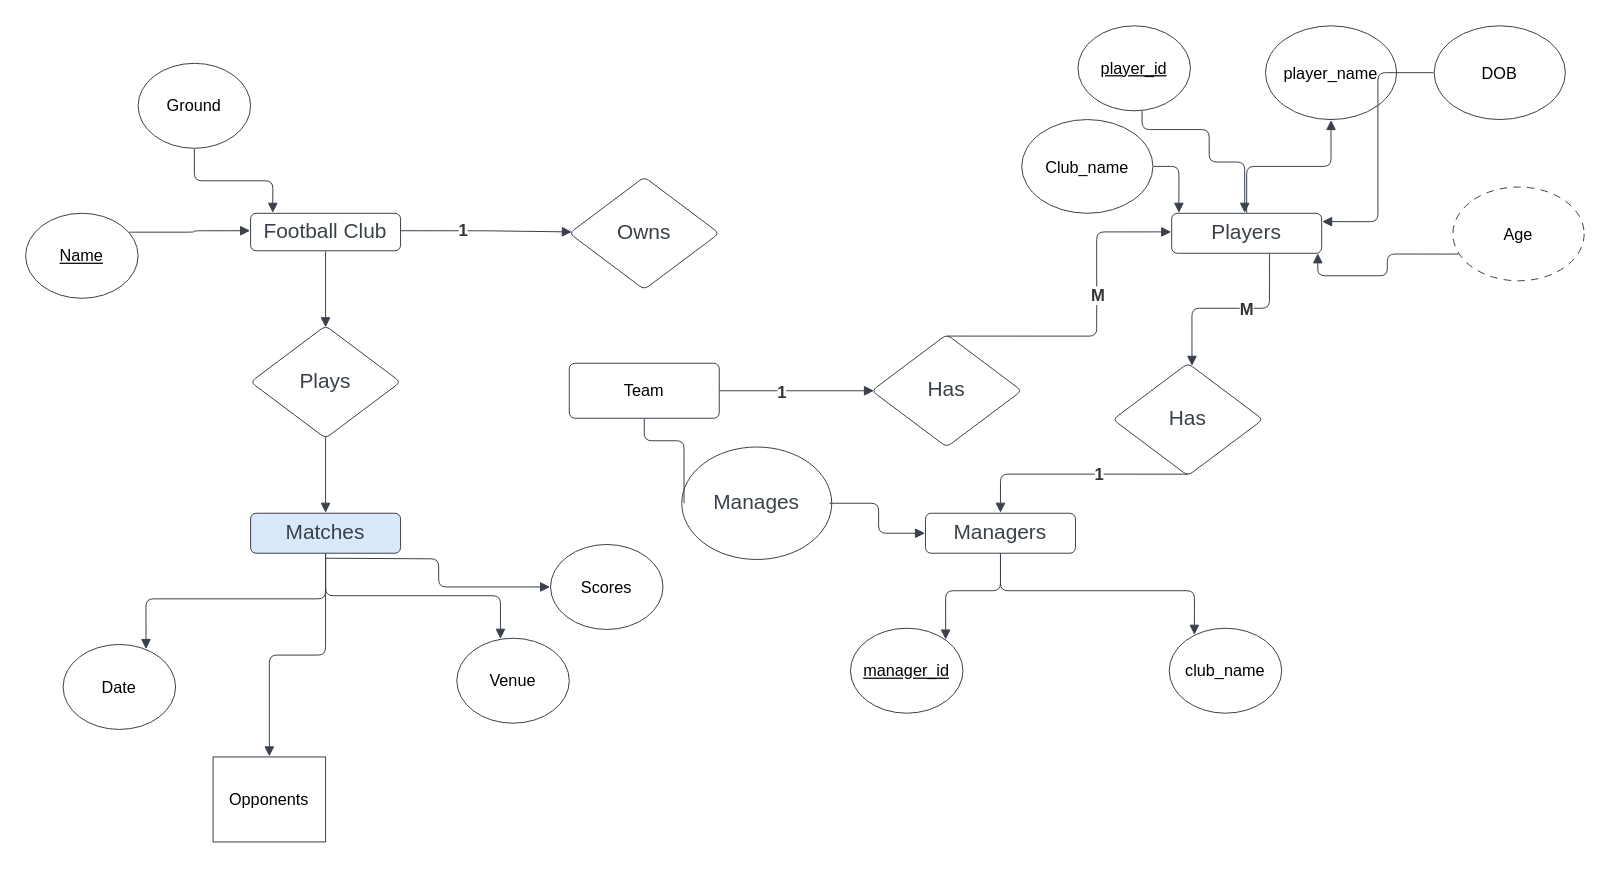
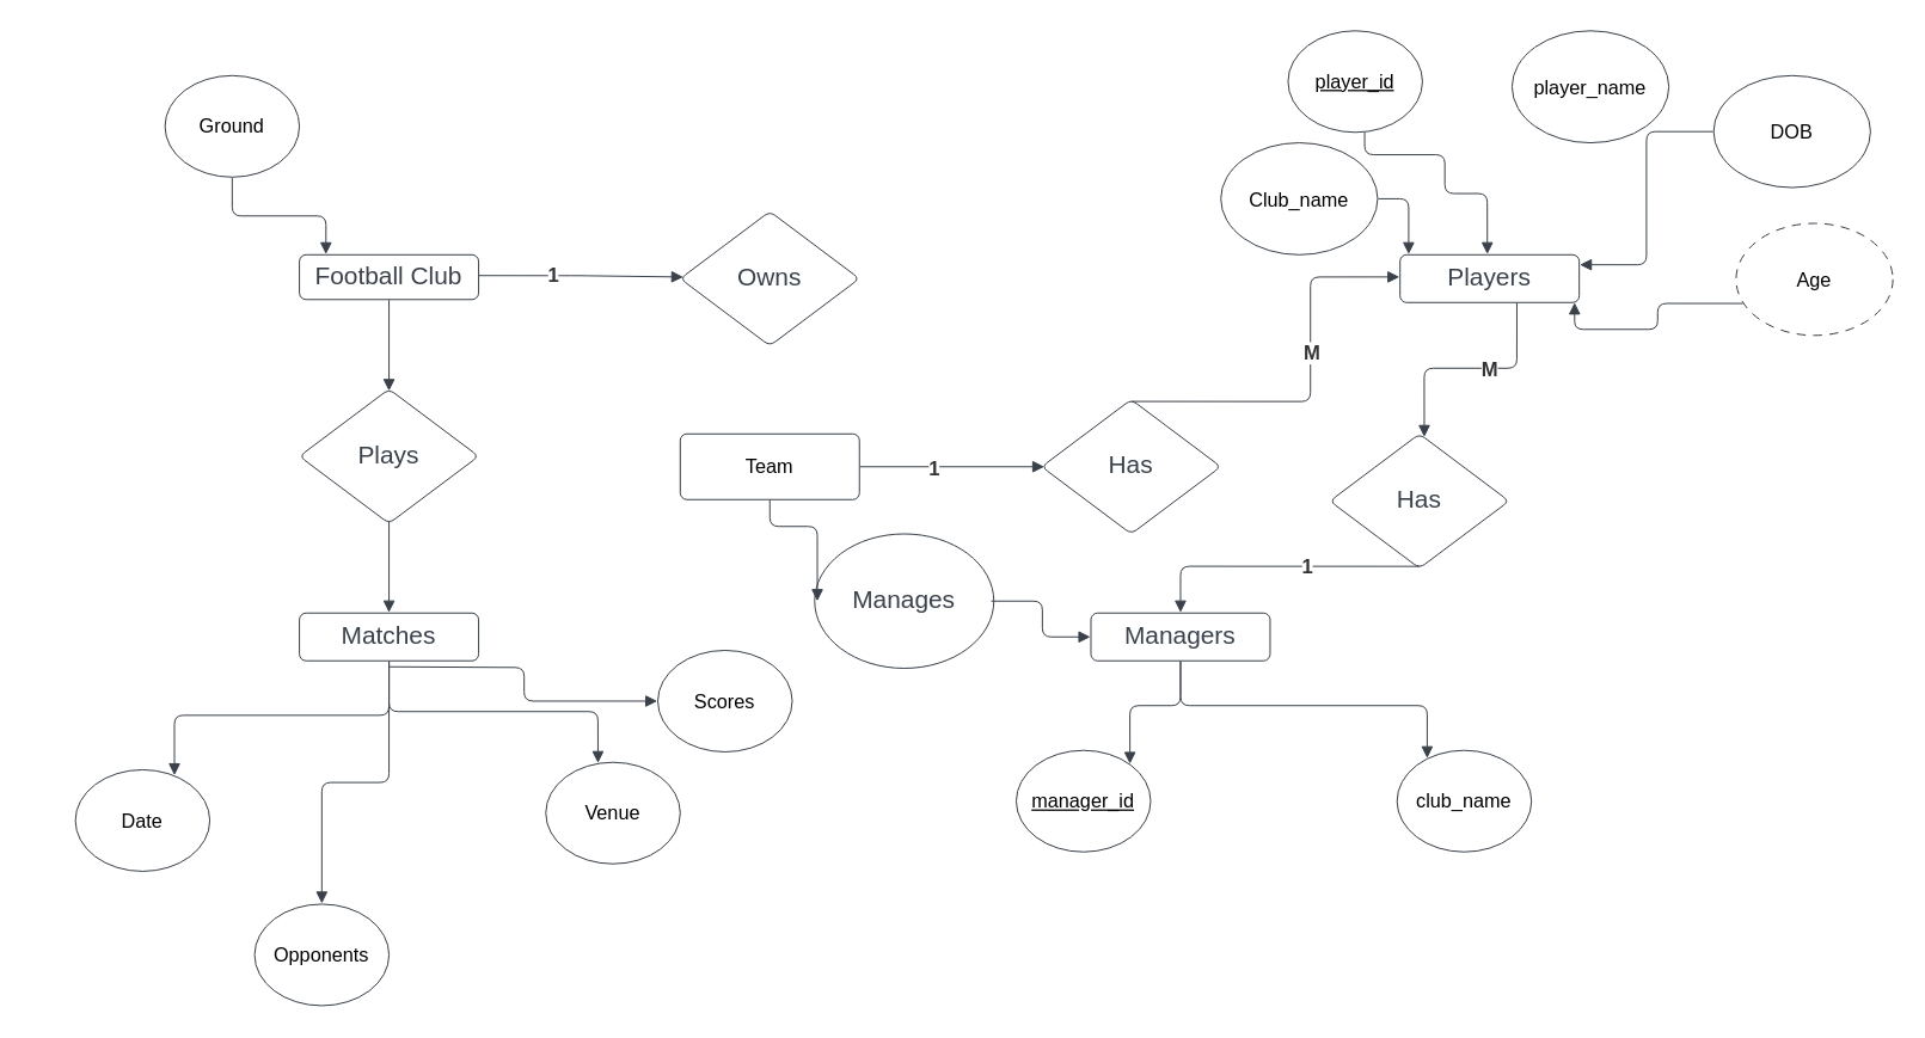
  <mxCell id="0" />
  <mxCell id="1" parent="0" />
  <mxCell id="2" value="Ground" style="html=1;overflow=block;blockSpacing=1;whiteSpace=wrap;ellipse;fontSize=13;spacing=3.8;strokeColor=#3a414a;strokeOpacity=100;rounded=1;absoluteArcSize=1;arcSize=9;strokeWidth=0.8;" vertex="1" parent="1"><mxGeometry x="110" y="50" width="90" height="68" as="geometry" /></mxCell>
- <mxCell id="3" value="Name" style="html=1;overflow=block;blockSpacing=1;whiteSpace=wrap;ellipse;fontSize=13;fontStyle=4;spacing=3.8;strokeColor=#3a414a;strokeOpacity=100;rounded=1;absoluteArcSize=1;arcSize=9;strokeWidth=0.8;" vertex="1" parent="1"><mxGeometry x="20" y="170" width="90" height="68" as="geometry" /></mxCell>
  <mxCell id="4" value="Football Club" style="html=1;overflow=block;blockSpacing=1;align=center;whiteSpace=wrap;fontSize=16.7;fontColor=#3a414a;spacing=0;strokeColor=#3a414a;strokeOpacity=100;rounded=1;absoluteArcSize=1;arcSize=9;strokeWidth=0.8;" vertex="1" parent="1"><mxGeometry x="200" y="170" width="120" height="30" as="geometry" /></mxCell>
  <mxCell id="5" value="Plays" style="html=1;overflow=block;blockSpacing=1;whiteSpace=wrap;rhombus;fontSize=16.7;fontColor=#3a414a;spacing=3.8;strokeColor=#3a414a;strokeOpacity=100;rounded=1;absoluteArcSize=1;arcSize=9;strokeWidth=0.8;" vertex="1" parent="1"><mxGeometry x="200" y="260" width="120" height="90" as="geometry" /></mxCell>
- <mxCell id="6" value="Matches" style="html=1;overflow=block;blockSpacing=1;align=center;whiteSpace=wrap;fontSize=16.7;fontColor=#3a414a;spacing=0;strokeColor=#3a414a;strokeOpacity=100;rounded=1;absoluteArcSize=1;arcSize=9;strokeWidth=0.8;fillColor=#dae8fc;" vertex="1" parent="1"><mxGeometry x="200" y="410" width="120" height="32" as="geometry" /></mxCell>
+ <mxCell id="6" value="Matches" style="html=1;overflow=block;blockSpacing=1;align=center;whiteSpace=wrap;fontSize=16.7;fontColor=#3a414a;spacing=0;strokeColor=#3a414a;strokeOpacity=100;rounded=1;absoluteArcSize=1;arcSize=9;strokeWidth=0.8;" vertex="1" parent="1"><mxGeometry x="200" y="410" width="120" height="32" as="geometry" /></mxCell>
  <mxCell id="7" value="Owns" style="html=1;overflow=block;blockSpacing=1;whiteSpace=wrap;rhombus;fontSize=16.7;fontColor=#3a414a;spacing=3.8;strokeColor=#3a414a;strokeOpacity=100;rounded=1;absoluteArcSize=1;arcSize=9;strokeWidth=0.8;" vertex="1" parent="1"><mxGeometry x="455" y="141" width="120" height="90" as="geometry" /></mxCell>
  <mxCell id="8" value="Players" style="html=1;overflow=block;blockSpacing=1;align=center;whiteSpace=wrap;fontSize=16.7;fontColor=#3a414a;spacing=0;strokeColor=#3a414a;strokeOpacity=100;rounded=1;absoluteArcSize=1;arcSize=9;strokeWidth=0.8;" vertex="1" parent="1"><mxGeometry x="937" y="170" width="120" height="32" as="geometry" /></mxCell>
- <mxCell id="9" value="Managers" style="html=1;overflow=block;blockSpacing=1;align=center;whiteSpace=wrap;fontSize=16.7;fontColor=#3a414a;spacing=0;strokeColor=#3a414a;strokeOpacity=100;rounded=1;absoluteArcSize=1;arcSize=9;strokeWidth=0.8;" vertex="1" parent="1"><mxGeometry x="740" y="410" width="120" height="32" as="geometry" /></mxCell>
+ <mxCell id="9" value="Managers" style="html=1;overflow=block;blockSpacing=1;align=center;whiteSpace=wrap;fontSize=16.7;fontColor=#3a414a;spacing=0;strokeColor=#3a414a;strokeOpacity=100;rounded=1;absoluteArcSize=1;arcSize=9;strokeWidth=0.8;" vertex="1" parent="1"><mxGeometry x="730" y="410" width="120" height="32" as="geometry" /></mxCell>
  <mxCell id="10" value="Has" style="html=1;overflow=block;blockSpacing=1;whiteSpace=wrap;rhombus;fontSize=16.7;fontColor=#3a414a;spacing=3.8;strokeColor=#3a414a;strokeOpacity=100;rounded=1;absoluteArcSize=1;arcSize=9;strokeWidth=0.8;" vertex="1" parent="1"><mxGeometry x="890" y="290" width="120" height="90" as="geometry" /></mxCell>
  <mxCell id="11" value="manager_id" style="html=1;overflow=block;blockSpacing=1;whiteSpace=wrap;ellipse;fontSize=13;fontStyle=4;spacing=3.8;strokeColor=#3a414a;strokeOpacity=100;rounded=1;absoluteArcSize=1;arcSize=9;strokeWidth=0.8;" vertex="1" parent="1"><mxGeometry x="680" y="502" width="90" height="68" as="geometry" /></mxCell>
  <mxCell id="12" value="club_name" style="html=1;overflow=block;blockSpacing=1;whiteSpace=wrap;ellipse;fontSize=13;spacing=3.8;strokeColor=#3a414a;strokeOpacity=100;rounded=1;absoluteArcSize=1;arcSize=9;strokeWidth=0.8;" vertex="1" parent="1"><mxGeometry x="935" y="502" width="90" height="68" as="geometry" /></mxCell>
  <mxCell id="13" value="player_id" style="html=1;overflow=block;blockSpacing=1;whiteSpace=wrap;ellipse;fontSize=13;fontStyle=4;spacing=3.8;strokeColor=#3a414a;strokeOpacity=100;rounded=1;absoluteArcSize=1;arcSize=9;strokeWidth=0.8;" vertex="1" parent="1"><mxGeometry x="862" y="20" width="90" height="68" as="geometry" /></mxCell>
  <mxCell id="14" value="player_name" style="html=1;overflow=block;blockSpacing=1;whiteSpace=wrap;ellipse;fontSize=13;spacing=3.8;strokeColor=#3a414a;strokeOpacity=100;rounded=1;absoluteArcSize=1;arcSize=9;strokeWidth=0.8;" vertex="1" parent="1"><mxGeometry x="1012" y="20" width="105" height="75" as="geometry" /></mxCell>
- <mxCell id="15" value="DOB" style="html=1;overflow=block;blockSpacing=1;whiteSpace=wrap;ellipse;fontSize=13;spacing=3.8;strokeColor=#3a414a;strokeOpacity=100;rounded=1;absoluteArcSize=1;arcSize=9;strokeWidth=0.8;" vertex="1" parent="1"><mxGeometry x="1147" y="20" width="105" height="75" as="geometry" /></mxCell>
+ <mxCell id="15" value="DOB" style="html=1;overflow=block;blockSpacing=1;whiteSpace=wrap;ellipse;fontSize=13;spacing=3.8;strokeColor=#3a414a;strokeOpacity=100;rounded=1;absoluteArcSize=1;arcSize=9;strokeWidth=0.8;" vertex="1" parent="1"><mxGeometry x="1147" y="50" width="105" height="75" as="geometry" /></mxCell>
  <mxCell id="16" value="Age" style="html=1;overflow=block;blockSpacing=1;whiteSpace=wrap;ellipse;fontSize=13;spacing=3.8;strokeColor=#3a414a;strokeOpacity=100;rounded=1;absoluteArcSize=1;arcSize=9;dashed=1;fixDash=1;dashPattern=6 5;strokeWidth=0.8;" vertex="1" parent="1"><mxGeometry x="1162" y="149" width="105" height="75" as="geometry" /></mxCell>
  <mxCell id="17" value="Club_name" style="html=1;overflow=block;blockSpacing=1;whiteSpace=wrap;ellipse;fontSize=13;spacing=3.8;strokeColor=#3a414a;strokeOpacity=100;rounded=1;absoluteArcSize=1;arcSize=9;strokeWidth=0.8;" vertex="1" parent="1"><mxGeometry x="817" y="95" width="105" height="75" as="geometry" /></mxCell>
  <mxCell id="18" value="" style="html=1;jettySize=18;whiteSpace=wrap;fontSize=13;strokeColor=#3a414a;strokeOpacity=100;strokeWidth=0.8;rounded=1;arcSize=12;edgeStyle=orthogonalEdgeStyle;startArrow=none;endArrow=block;endFill=1;exitX=0.5;exitY=1.006;exitPerimeter=0;entryX=0.148;entryY=-0.012;entryPerimeter=0;" edge="1" parent="1" source="2" target="4"><mxGeometry width="100" height="100" relative="1" as="geometry"><Array as="points" /></mxGeometry></mxCell>
- <mxCell id="19" value="" style="html=1;jettySize=18;whiteSpace=wrap;fontSize=13;strokeColor=#3a414a;strokeOpacity=100;strokeWidth=0.8;rounded=1;arcSize=12;edgeStyle=orthogonalEdgeStyle;startArrow=none;endArrow=block;endFill=1;exitX=0.921;exitY=0.222;exitPerimeter=0;entryX=-0.003;entryY=0.465;entryPerimeter=0;" edge="1" parent="1" source="3" target="4"><mxGeometry width="100" height="100" relative="1" as="geometry"><Array as="points" /></mxGeometry></mxCell>
  <mxCell id="20" value="" style="html=1;jettySize=18;whiteSpace=wrap;fontSize=13;strokeColor=#3a414a;strokeOpacity=100;strokeWidth=0.8;rounded=1;arcSize=12;edgeStyle=orthogonalEdgeStyle;startArrow=none;endArrow=block;endFill=1;exitX=1.003;exitY=0.465;exitPerimeter=0;entryX=0.017;entryY=0.488;entryPerimeter=0;" edge="1" parent="1" source="4" target="7"><mxGeometry width="100" height="100" relative="1" as="geometry"><Array as="points" /></mxGeometry></mxCell>
  <mxCell id="21" value="1" style="text;html=1;resizable=0;labelBackgroundColor=default;align=center;verticalAlign=middle;fontStyle=1;fontColor=#333333;fontSize=13.3;" vertex="1" parent="20"><mxGeometry x="-0.292" relative="1" as="geometry" /></mxCell>
  <mxCell id="22" value="" style="html=1;jettySize=18;whiteSpace=wrap;fontSize=13;strokeColor=#3a414a;strokeOpacity=100;strokeWidth=0.8;rounded=1;arcSize=12;edgeStyle=orthogonalEdgeStyle;startArrow=none;endArrow=block;endFill=1;exitX=1.003;exitY=0.5;exitPerimeter=0;entryX=0.015;entryY=0.5;entryPerimeter=0;" edge="1" parent="1" source="47" target="48"><mxGeometry width="100" height="100" relative="1" as="geometry"><Array as="points" /></mxGeometry></mxCell>
  <mxCell id="23" value="1" style="text;html=1;resizable=0;labelBackgroundColor=default;align=center;verticalAlign=middle;fontStyle=1;fontColor=#333333;fontSize=13.3;" vertex="1" parent="22"><mxGeometry x="-0.212" relative="1" as="geometry" /></mxCell>
  <mxCell id="24" value="" style="html=1;jettySize=18;whiteSpace=wrap;fontSize=13;strokeColor=#3a414a;strokeOpacity=100;strokeWidth=0.8;rounded=1;arcSize=12;edgeStyle=orthogonalEdgeStyle;startArrow=none;endArrow=block;endFill=1;exitX=0.5;exitY=0.014;exitPerimeter=0;entryX=-0.003;entryY=0.465;entryPerimeter=0;" edge="1" parent="1" source="48" target="8"><mxGeometry width="100" height="100" relative="1" as="geometry"><Array as="points" /></mxGeometry></mxCell>
  <mxCell id="25" value="M" style="text;html=1;resizable=0;labelBackgroundColor=default;align=center;verticalAlign=middle;fontStyle=1;fontColor=#333333;fontSize=13.3;" vertex="1" parent="24"><mxGeometry x="0.163" relative="1" as="geometry" /></mxCell>
  <mxCell id="26" value="" style="html=1;jettySize=18;whiteSpace=wrap;fontSize=13;strokeColor=#3a414a;strokeOpacity=100;strokeWidth=0.8;rounded=1;arcSize=12;edgeStyle=orthogonalEdgeStyle;startArrow=none;endArrow=block;endFill=1;exitX=0.5;exitY=1.012;exitPerimeter=0;entryX=0.5;entryY=0.014;entryPerimeter=0;" edge="1" parent="1" source="4" target="5"><mxGeometry width="100" height="100" relative="1" as="geometry"><Array as="points" /></mxGeometry></mxCell>
  <mxCell id="27" value="" style="html=1;jettySize=18;whiteSpace=wrap;fontSize=13;strokeColor=#3a414a;strokeOpacity=100;strokeWidth=0.8;rounded=1;arcSize=12;edgeStyle=orthogonalEdgeStyle;startArrow=none;endArrow=block;endFill=1;exitX=0.5;exitY=0.986;exitPerimeter=0;entryX=0.5;entryY=-0.012;entryPerimeter=0;" edge="1" parent="1" source="5" target="6"><mxGeometry width="100" height="100" relative="1" as="geometry"><Array as="points" /></mxGeometry></mxCell>
- <mxCell id="28" value="" style="html=1;jettySize=18;whiteSpace=wrap;fontSize=13;strokeColor=#3a414a;strokeOpacity=100;strokeWidth=0.8;rounded=1;arcSize=12;edgeStyle=orthogonalEdgeStyle;startArrow=none;endArrow=block;endFill=1;exitX=0.5;exitY=-0.012;exitPerimeter=0;entryX=0.5;entryY=1.005;entryPerimeter=0;" edge="1" parent="1" source="8" target="14"><mxGeometry width="100" height="100" relative="1" as="geometry"><Array as="points" /></mxGeometry></mxCell>
  <mxCell id="29" value="" style="html=1;jettySize=18;whiteSpace=wrap;fontSize=13;strokeColor=#3a414a;strokeOpacity=100;strokeWidth=0.8;rounded=1;arcSize=12;edgeStyle=orthogonalEdgeStyle;startArrow=none;endArrow=block;endFill=1;exitX=0.57;exitY=1;exitPerimeter=0;entryX=0.487;entryY=-0.012;entryPerimeter=0;" edge="1" parent="1" source="13" target="8"><mxGeometry width="100" height="100" relative="1" as="geometry"><Array as="points"><mxPoint x="913" y="103" /><mxPoint x="967" y="103" /><mxPoint x="967" y="129" /><mxPoint x="995" y="129" /></Array></mxGeometry></mxCell>
  <mxCell id="30" value="" style="html=1;jettySize=18;whiteSpace=wrap;fontSize=13;strokeColor=#3a414a;strokeOpacity=100;strokeWidth=0.8;rounded=1;arcSize=12;edgeStyle=orthogonalEdgeStyle;startArrow=none;endArrow=block;endFill=1;exitX=1.004;exitY=0.5;exitPerimeter=0;entryX=0.048;entryY=-0.012;entryPerimeter=0;" edge="1" parent="1" source="17" target="8"><mxGeometry width="100" height="100" relative="1" as="geometry"><Array as="points" /></mxGeometry></mxCell>
  <mxCell id="31" value="" style="html=1;jettySize=18;whiteSpace=wrap;fontSize=13;strokeColor=#3a414a;strokeOpacity=100;strokeWidth=0.8;rounded=1;arcSize=12;edgeStyle=orthogonalEdgeStyle;startArrow=none;endArrow=block;endFill=1;exitX=-0.004;exitY=0.5;exitPerimeter=0;entryX=1.003;entryY=0.209;entryPerimeter=0;" edge="1" parent="1" source="15" target="8"><mxGeometry width="100" height="100" relative="1" as="geometry"><Array as="points" /></mxGeometry></mxCell>
  <mxCell id="32" value="" style="html=1;jettySize=18;whiteSpace=wrap;fontSize=13;strokeColor=#3a414a;strokeOpacity=100;strokeWidth=0.8;rounded=1;arcSize=12;edgeStyle=orthogonalEdgeStyle;startArrow=none;endArrow=block;endFill=1;exitX=0.044;exitY=0.715;exitPerimeter=0;entryX=0.974;entryY=1;entryPerimeter=0;" edge="1" parent="1" source="16" target="8"><mxGeometry width="100" height="100" relative="1" as="geometry"><Array as="points" /></mxGeometry></mxCell>
  <mxCell id="33" value="" style="html=1;jettySize=18;whiteSpace=wrap;fontSize=13;strokeColor=#3a414a;strokeOpacity=100;strokeWidth=0.8;rounded=1;arcSize=12;edgeStyle=orthogonalEdgeStyle;startArrow=none;endArrow=block;endFill=1;exitX=0.652;exitY=1.012;exitPerimeter=0;entryX=0.527;entryY=0.023;entryPerimeter=0;" edge="1" parent="1" source="8" target="10"><mxGeometry width="100" height="100" relative="1" as="geometry"><Array as="points" /></mxGeometry></mxCell>
  <mxCell id="34" value="M" style="text;html=1;resizable=0;labelBackgroundColor=default;align=center;verticalAlign=middle;fontStyle=1;fontColor=#333333;fontSize=13.3;" vertex="1" parent="33"><mxGeometry x="-0.184" relative="1" as="geometry" /></mxCell>
  <mxCell id="35" value="" style="html=1;jettySize=18;whiteSpace=wrap;fontSize=13;strokeColor=#3a414a;strokeOpacity=100;strokeWidth=0.8;rounded=1;arcSize=12;edgeStyle=orthogonalEdgeStyle;startArrow=none;endArrow=block;endFill=1;exitX=0.5;exitY=0.986;exitPerimeter=0;entryX=0.5;entryY=-0.012;entryPerimeter=0;" edge="1" parent="1" source="10" target="9"><mxGeometry width="100" height="100" relative="1" as="geometry"><Array as="points" /></mxGeometry></mxCell>
  <mxCell id="36" value="1" style="text;html=1;resizable=0;labelBackgroundColor=default;align=center;verticalAlign=middle;fontStyle=1;fontColor=#333333;fontSize=13.3;" vertex="1" parent="35"><mxGeometry x="-0.2" relative="1" as="geometry" /></mxCell>
  <mxCell id="37" value="" style="html=1;jettySize=18;whiteSpace=wrap;fontSize=13;strokeColor=#3a414a;strokeOpacity=100;strokeWidth=0.8;rounded=1;arcSize=12;edgeStyle=orthogonalEdgeStyle;startArrow=none;endArrow=block;endFill=1;exitX=0.5;exitY=1.012;exitPerimeter=0;entryX=0.846;entryY=0.133;entryPerimeter=0;" edge="1" parent="1" source="9" target="11"><mxGeometry width="100" height="100" relative="1" as="geometry"><Array as="points" /></mxGeometry></mxCell>
  <mxCell id="38" value="" style="html=1;jettySize=18;whiteSpace=wrap;fontSize=13;strokeColor=#3a414a;strokeOpacity=100;strokeWidth=0.8;rounded=1;arcSize=12;edgeStyle=orthogonalEdgeStyle;startArrow=none;endArrow=block;endFill=1;exitX=0.5;exitY=1.012;exitPerimeter=0;entryX=0.224;entryY=0.077;entryPerimeter=0;" edge="1" parent="1" source="9" target="12"><mxGeometry width="100" height="100" relative="1" as="geometry"><Array as="points" /></mxGeometry></mxCell>
  <mxCell id="39" value="Date" style="html=1;overflow=block;blockSpacing=1;whiteSpace=wrap;ellipse;fontSize=13;spacing=3.8;strokeColor=#3a414a;strokeOpacity=100;rounded=1;absoluteArcSize=1;arcSize=9;strokeWidth=0.8;" vertex="1" parent="1"><mxGeometry x="50" y="515" width="90" height="68" as="geometry" /></mxCell>
- <mxCell id="40" value="Opponents" style="html=1;overflow=block;blockSpacing=1;whiteSpace=wrap;fontSize=13;spacing=3.8;strokeColor=#3a414a;strokeOpacity=100;absoluteArcSize=1;arcSize=9;strokeWidth=0.8;rounded=0;" vertex="1" parent="1"><mxGeometry x="170" y="605" width="90" height="68" as="geometry" /></mxCell>
+ <mxCell id="40" value="Opponents" style="html=1;overflow=block;blockSpacing=1;whiteSpace=wrap;ellipse;fontSize=13;spacing=3.8;strokeColor=#3a414a;strokeOpacity=100;rounded=1;absoluteArcSize=1;arcSize=9;strokeWidth=0.8;" vertex="1" parent="1"><mxGeometry x="170" y="605" width="90" height="68" as="geometry" /></mxCell>
  <mxCell id="41" value="Venue" style="html=1;overflow=block;blockSpacing=1;whiteSpace=wrap;ellipse;fontSize=13;spacing=3.8;strokeColor=#3a414a;strokeOpacity=100;rounded=1;absoluteArcSize=1;arcSize=9;strokeWidth=0.8;" vertex="1" parent="1"><mxGeometry x="365" y="510" width="90" height="68" as="geometry" /></mxCell>
  <mxCell id="42" value="Scores" style="html=1;overflow=block;blockSpacing=1;whiteSpace=wrap;ellipse;fontSize=13;spacing=3.8;strokeColor=#3a414a;strokeOpacity=100;rounded=1;absoluteArcSize=1;arcSize=9;strokeWidth=0.8;" vertex="1" parent="1"><mxGeometry x="440" y="435" width="90" height="68" as="geometry" /></mxCell>
  <mxCell id="43" value="" style="html=1;jettySize=18;whiteSpace=wrap;fontSize=13;strokeColor=#3a414a;strokeOpacity=100;strokeWidth=0.8;rounded=1;arcSize=12;edgeStyle=orthogonalEdgeStyle;startArrow=none;endArrow=block;endFill=1;exitX=0.5;exitY=1.012;exitPerimeter=0;entryX=0.737;entryY=0.054;entryPerimeter=0;" edge="1" parent="1" source="6" target="39"><mxGeometry width="100" height="100" relative="1" as="geometry"><Array as="points" /></mxGeometry></mxCell>
  <mxCell id="44" value="" style="html=1;jettySize=18;whiteSpace=wrap;fontSize=13;strokeColor=#3a414a;strokeOpacity=100;strokeWidth=0.8;rounded=1;arcSize=12;edgeStyle=orthogonalEdgeStyle;startArrow=none;endArrow=block;endFill=1;entryX=-0.004;entryY=0.5;entryPerimeter=0;" edge="1" parent="1" target="42"><mxGeometry width="100" height="100" relative="1" as="geometry"><Array as="points" /><mxPoint x="260" y="446" as="sourcePoint" /></mxGeometry></mxCell>
  <mxCell id="45" value="" style="html=1;jettySize=18;whiteSpace=wrap;fontSize=13;strokeColor=#3a414a;strokeOpacity=100;strokeWidth=0.8;rounded=1;arcSize=12;edgeStyle=orthogonalEdgeStyle;startArrow=none;endArrow=block;endFill=1;exitX=0.5;exitY=1.012;exitPerimeter=0;entryX=0.5;entryY=-0.006;entryPerimeter=0;" edge="1" parent="1" source="6" target="40"><mxGeometry width="100" height="100" relative="1" as="geometry"><Array as="points" /></mxGeometry></mxCell>
  <mxCell id="46" value="" style="html=1;jettySize=18;whiteSpace=wrap;fontSize=13;strokeColor=#3a414a;strokeOpacity=100;strokeWidth=0.8;rounded=1;arcSize=12;edgeStyle=orthogonalEdgeStyle;startArrow=none;endArrow=block;endFill=1;exitX=0.5;exitY=1.012;exitPerimeter=0;entryX=0.388;entryY=0.007;entryPerimeter=0;" edge="1" parent="1" source="6" target="41"><mxGeometry width="100" height="100" relative="1" as="geometry"><Array as="points" /></mxGeometry></mxCell>
  <mxCell id="47" value="Team" style="html=1;overflow=block;blockSpacing=1;whiteSpace=wrap;fontSize=13;spacing=3.8;strokeColor=#3a414a;strokeOpacity=100;rounded=1;absoluteArcSize=1;arcSize=9;strokeWidth=0.8;" vertex="1" parent="1"><mxGeometry x="455" y="290" width="120" height="44" as="geometry" /></mxCell>
  <mxCell id="48" value="Has" style="html=1;overflow=block;blockSpacing=1;whiteSpace=wrap;rhombus;fontSize=16.7;fontColor=#3a414a;spacing=3.8;strokeColor=#3a414a;strokeOpacity=100;rounded=1;absoluteArcSize=1;arcSize=9;strokeWidth=0.8;" vertex="1" parent="1"><mxGeometry x="697" y="267" width="120" height="90" as="geometry" /></mxCell>
  <mxCell id="49" value="Manages" style="ellipse;html=1;overflow=block;blockSpacing=1;whiteSpace=wrap;fontSize=16.7;fontColor=#3a414a;spacing=3.8;strokeColor=#3a414a;strokeOpacity=100;absoluteArcSize=1;arcSize=9;strokeWidth=0.8;" vertex="1" parent="1"><mxGeometry x="545" y="357" width="120" height="90" as="geometry" /></mxCell>
- <mxCell id="50" value="" style="html=1;jettySize=18;whiteSpace=wrap;fontSize=13;strokeColor=#3a414a;strokeOpacity=100;strokeWidth=0.8;rounded=1;arcSize=12;edgeStyle=orthogonalEdgeStyle;startArrow=none;endArrow=none;endFill=1;exitX=0.5;exitY=1.009;exitPerimeter=0;entryX=0.015;entryY=0.5;entryPerimeter=0;" edge="1" parent="1" source="47" target="49"><mxGeometry width="100" height="100" relative="1" as="geometry"><Array as="points" /></mxGeometry></mxCell>
+ <mxCell id="50" value="" style="html=1;jettySize=18;whiteSpace=wrap;fontSize=13;strokeColor=#3a414a;strokeOpacity=100;strokeWidth=0.8;rounded=1;arcSize=12;edgeStyle=orthogonalEdgeStyle;startArrow=none;endArrow=block;endFill=1;exitX=0.5;exitY=1.009;exitPerimeter=0;entryX=0.015;entryY=0.5;entryPerimeter=0;" edge="1" parent="1" source="47" target="49"><mxGeometry width="100" height="100" relative="1" as="geometry"><Array as="points" /></mxGeometry></mxCell>
  <mxCell id="51" value="" style="html=1;jettySize=18;whiteSpace=wrap;fontSize=13;strokeColor=#3a414a;strokeOpacity=100;strokeWidth=0.8;rounded=1;arcSize=12;edgeStyle=orthogonalEdgeStyle;startArrow=none;endArrow=block;endFill=1;exitX=0.985;exitY=0.5;exitPerimeter=0;entryX=-0.003;entryY=0.5;entryPerimeter=0;" edge="1" parent="1" source="49" target="9"><mxGeometry width="100" height="100" relative="1" as="geometry"><Array as="points" /></mxGeometry></mxCell>
